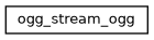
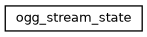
  digraph {
    rankdir=LR
-   n1 [color=black fillcolor=white fontname=Helvetica fontsize=10 height=0.2 label=ogg_stream_ogg shape=record style=filled width=0.4]
+   n1 [color=black fillcolor=white fontname=Helvetica fontsize=10 height=0.2 label=ogg_stream_state shape=record style=filled width=0.4]
  }
